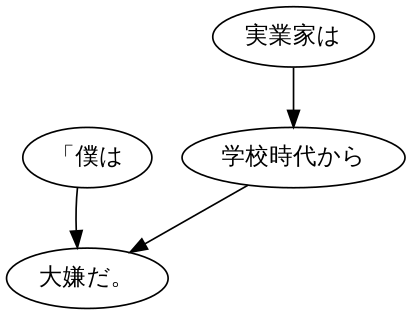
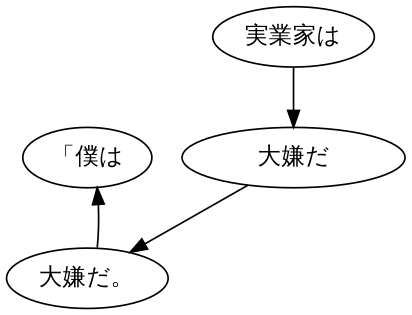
  digraph {
    n1 [label="「僕は"]
    n2 [label="大嫌だ。"]
    n3 [label="実業家は"]
-   n4 [label="学校時代から"]
-   n1 -> n2
+   n4 [label="大嫌だ"]
+   n2 -> n1
    n3 -> n4
    n4 -> n2
  }
